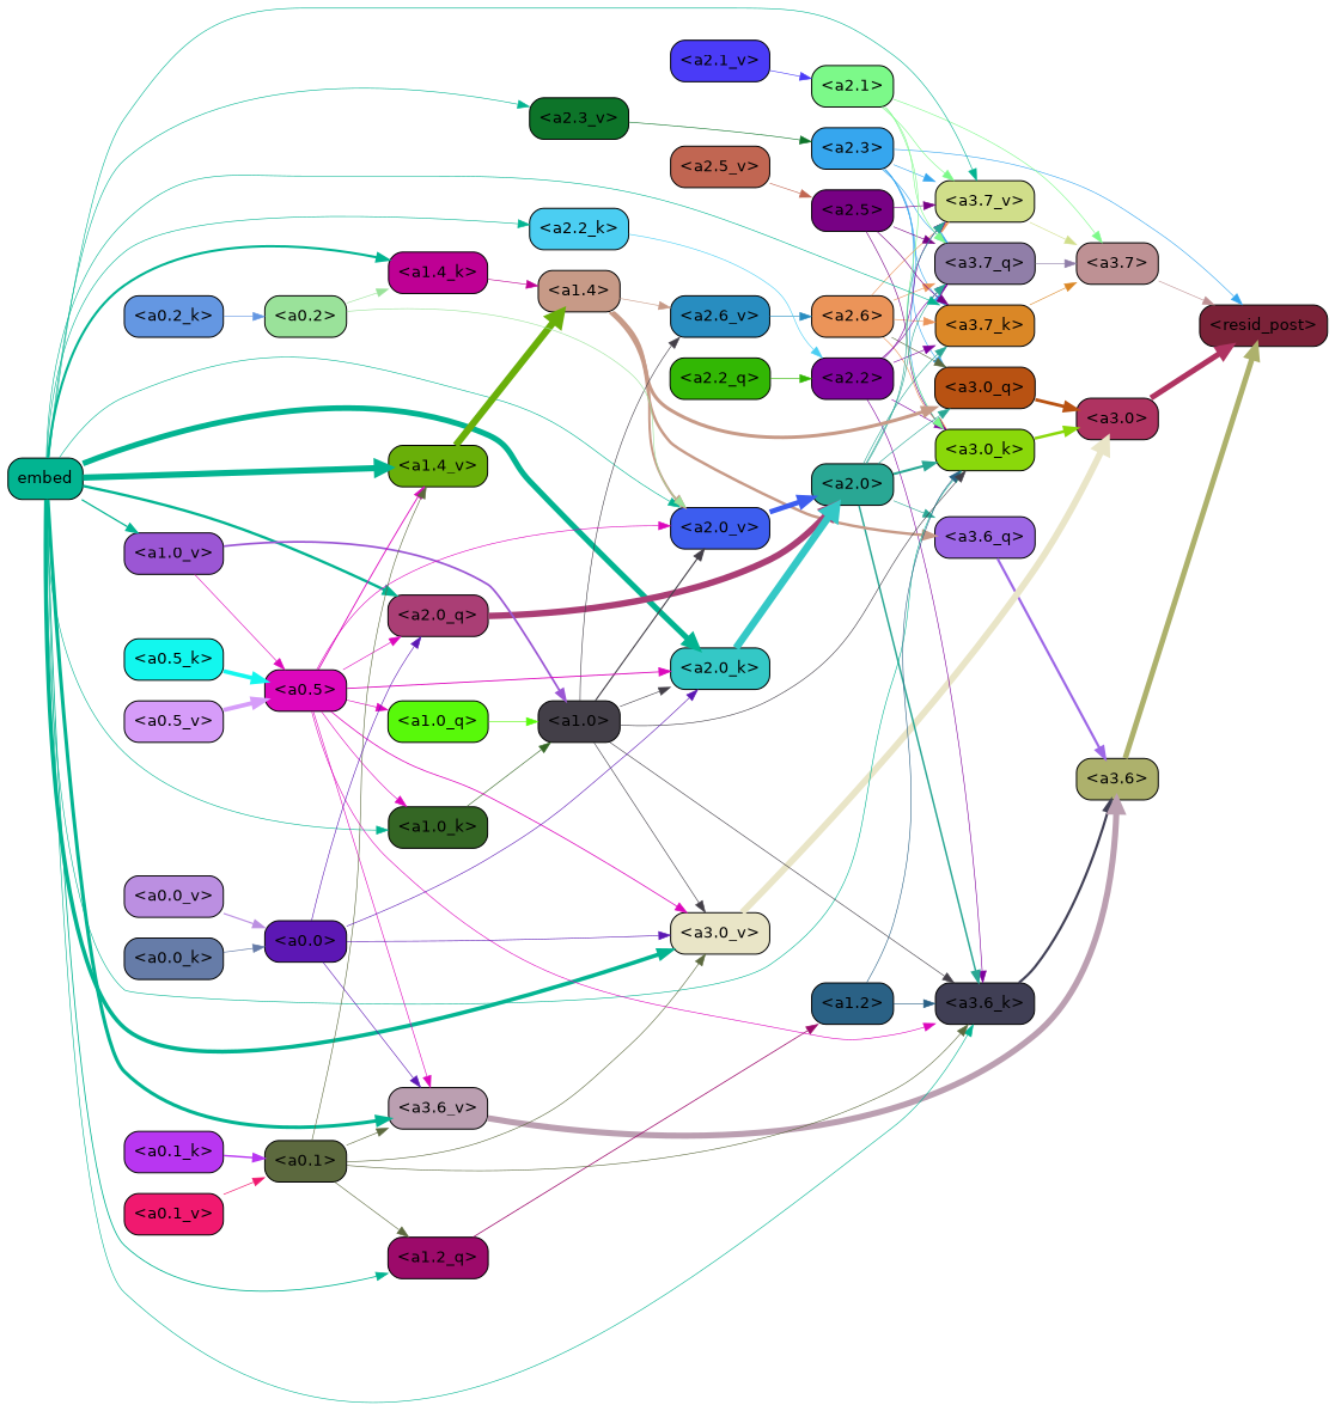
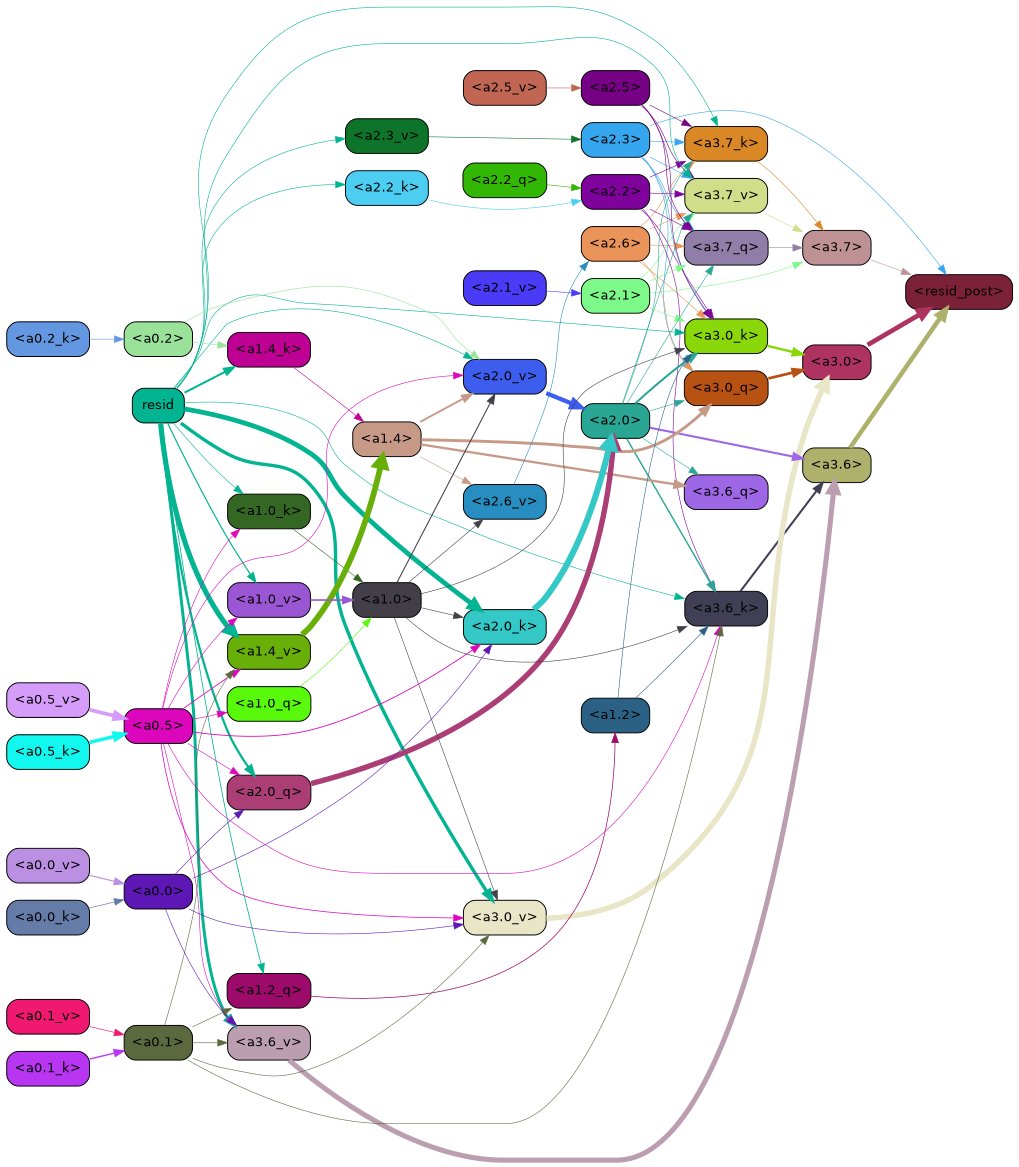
  strict digraph {
    rankdir=LR
    splines=true
    node [color=black fontname=Helvetica shape=box style="filled, rounded"]
    edge [color="#02b491" penwidth=0.6]
    "<a3.7>" [fillcolor="#be9194"]
    "<resid_post>" [fillcolor="#7b2238"]
    "<a3.6>" [fillcolor="#adb16c"]
    "<a3.0>" [fillcolor="#af3361"]
    "<a2.3>" [fillcolor="#36a6ee"]
    "<a3.7_q>" [fillcolor="#907ea8"]
    "<a3.0_q>" [fillcolor="#b85212"]
    "<a3.7_k>" [fillcolor="#da8726"]
    "<a3.0_k>" [fillcolor="#8ad80a"]
    "<a3.7_v>" [fillcolor="#d0de8a"]
    "<a3.6_q>" [fillcolor="#9d67e6"]
    "<a3.6_k>" [fillcolor="#403f55"]
    "<a3.6_v>" [fillcolor="#bb9fb1"]
    "<a3.0_v>" [fillcolor="#e9e5c7"]
    "<a2.6>" [fillcolor="#eb9459"]
    "<a2.5>" [fillcolor="#770184"]
    "<a2.2>" [fillcolor="#7f029d"]
    "<a2.1>" [fillcolor="#7cf989"]
    "<a2.0>" [fillcolor="#29a794"]
    "<a1.4>" [fillcolor="#c79a87"]
    "<a2.6_v>" [fillcolor="#288dc0"]
    "<a2.0_v>" [fillcolor="#3d5def"]
-   embed [fillcolor="#02b491"]
+   embed [fillcolor="#02b491" label=resid]
    "<a2.0_q>" [fillcolor="#aa3e75"]
    "<a2.2_k>" [fillcolor="#4bcef2"]
    "<a2.0_k>" [fillcolor="#34c8c6"]
    "<a2.3_v>" [fillcolor="#0d7429"]
    "<a1.2_q>" [fillcolor="#9c0a6a"]
    "<a1.4_k>" [fillcolor="#be0094"]
    "<a1.0_k>" [fillcolor="#346624"]
    "<a1.4_v>" [fillcolor="#69af09"]
    "<a1.0_v>" [fillcolor="#9b56d4"]
    "<a1.2>" [fillcolor="#2a6185"]
    "<a1.0>" [fillcolor="#433f48"]
    "<a0.5>" [fillcolor="#dc07bc"]
    "<a1.0_q>" [fillcolor="#58f90a"]
    "<a0.1>" [fillcolor="#5c693e"]
    "<a0.0>" [fillcolor="#5c17b4"]
    "<a2.2_q>" [fillcolor="#32b704"]
    "<a2.5_v>" [fillcolor="#c16652"]
    "<a2.1_v>" [fillcolor="#4a3bf7"]
    "<a0.2>" [fillcolor="#9ae29a"]
    "<a0.5_k>" [fillcolor="#12f7ee"]
    "<a0.2_k>" [fillcolor="#6497e2"]
    "<a0.1_k>" [fillcolor="#b836f1"]
    "<a0.0_k>" [fillcolor="#667ca8"]
    "<a0.5_v>" [fillcolor="#d69cf9"]
    "<a0.1_v>" [fillcolor="#f0196f"]
    "<a0.0_v>" [fillcolor="#bb8fe1"]
    "<a3.7>" -> "<resid_post>" [color="#be9194"]
    "<a3.6>" -> "<resid_post>" [color="#adb16c" penwidth=4.7534414529800415]
    "<a3.0>" -> "<resid_post>" [color="#af3361" penwidth=4.898576855659485]
    "<a2.3>" -> "<resid_post>" [color="#36a6ee"]
    "<a2.3>" -> "<a3.7_q>" [color="#36a6ee"]
    "<a2.3>" -> "<a3.0_q>" [color="#36a6ee"]
    "<a2.3>" -> "<a3.7_k>" [color="#36a6ee"]
    "<a2.3>" -> "<a3.0_k>" [color="#36a6ee"]
    "<a2.3>" -> "<a3.7_v>" [color="#36a6ee"]
    "<a3.7_q>" -> "<a3.7>" [color="#907ea8"]
    "<a3.0_q>" -> "<a3.0>" [color="#b85212" penwidth=2.870753765106201]
    "<a3.7_k>" -> "<a3.7>" [color="#da8726"]
    "<a3.0_k>" -> "<a3.0>" [color="#8ad80a" penwidth=2.520303964614868]
    "<a3.7_v>" -> "<a3.7>" [color="#d0de8a"]
-   "<a3.6_q>" -> "<a3.6>" [color="#9d67e6" penwidth=2.160832464694977]
+   "<a2.0>" -> "<a3.6>" [color="#9d67e6" penwidth=2.160832464694977]
    "<a3.6_k>" -> "<a3.6>" [color="#403f55" penwidth=2.13908451795578]
    "<a3.6_v>" -> "<a3.6>" [color="#bb9fb1" penwidth=5.297133803367615]
    "<a3.0_v>" -> "<a3.0>" [color="#e9e5c7" penwidth=5.680712580680847]
    "<a2.6>" -> "<a3.7_q>" [color="#eb9459"]
-   "<a2.6>" -> "<a3.0_q>" [color="#5c693e"]
+   "<a2.6>" -> "<a3.0_q>" [color="#eb9459"]
    "<a2.6>" -> "<a3.7_k>" [color="#eb9459"]
    "<a2.6>" -> "<a3.0_k>" [color="#eb9459"]
    "<a2.6>" -> "<a3.7_v>" [color="#eb9459"]
    "<a2.5>" -> "<a3.7_q>" [color="#770184"]
    "<a2.5>" -> "<a3.7_k>" [color="#770184"]
    "<a2.5>" -> "<a3.0_k>" [color="#770184"]
    "<a2.5>" -> "<a3.7_v>" [color="#770184"]
    "<a2.2>" -> "<a3.7_q>" [color="#7f029d"]
    "<a2.2>" -> "<a3.7_k>" [color="#7f029d"]
    "<a2.2>" -> "<a3.0_k>" [color="#7f029d"]
    "<a2.2>" -> "<a3.7_v>" [color="#7f029d"]
    "<a2.2>" -> "<a3.6_k>" [color="#7f029d"]
    "<a2.1>" -> "<a3.7>" [color="#7cf989"]
    "<a2.1>" -> "<a3.7_q>" [color="#7cf989"]
    "<a2.1>" -> "<a3.0_k>" [color="#7cf989"]
    "<a2.1>" -> "<a3.7_v>" [color="#7cf989"]
    "<a2.0>" -> "<a3.7_q>" [color="#29a794"]
    "<a2.0>" -> "<a3.0_q>" [color="#29a794"]
    "<a2.0>" -> "<a3.7_k>" [color="#29a794"]
    "<a2.0>" -> "<a3.0_k>" [color="#29a794" penwidth=2.095262974500656]
    "<a2.0>" -> "<a3.7_v>" [color="#29a794"]
    "<a2.0>" -> "<a3.6_q>" [color="#29a794"]
    "<a2.0>" -> "<a3.6_k>" [color="#29a794" penwidth=1.4807794839143753]
    "<a1.4>" -> "<a3.0_q>" [color="#c79a87" penwidth=3.0341034531593323]
    "<a1.4>" -> "<a3.6_q>" [color="#c79a87" penwidth=2.425799250602722]
    "<a1.4>" -> "<a2.6_v>" [color="#c79a87"]
    "<a1.4>" -> "<a2.0_v>" [color="#c79a87" penwidth=2.007302835583687]
    "<a2.6_v>" -> "<a2.6>" [color="#288dc0"]
    "<a2.0_v>" -> "<a2.0>" [color="#3d5def" penwidth=4.422677040100098]
    embed -> "<a3.7_k>"
    embed -> "<a3.0_k>"
    embed -> "<a3.7_v>"
    embed -> "<a3.6_k>"
    embed -> "<a3.6_v>" [penwidth=3.067279100418091]
    embed -> "<a3.0_v>" [penwidth=3.5202720761299133]
    embed -> "<a2.0_v>"
    embed -> "<a2.0_q>" [penwidth=2.339468687772751]
    embed -> "<a2.2_k>"
    embed -> "<a2.0_k>" [penwidth=4.9759310483932495]
    embed -> "<a2.3_v>"
    embed -> "<a1.2_q>" [penwidth=0.8262195587158203]
    embed -> "<a1.4_k>" [penwidth=2.0715588331222534]
    embed -> "<a1.0_k>"
    embed -> "<a1.4_v>" [penwidth=5.3763720989227295]
    embed -> "<a1.0_v>" [penwidth=1.232791244983673]
    "<a2.0_q>" -> "<a2.0>" [color="#aa3e75" penwidth=5.606565475463867]
    "<a2.2_k>" -> "<a2.2>" [color="#4bcef2"]
    "<a2.0_k>" -> "<a2.0>" [color="#34c8c6" penwidth=6.344284534454346]
    "<a2.3_v>" -> "<a2.3>" [color="#0d7429"]
    "<a1.2_q>" -> "<a1.2>" [color="#9c0a6a" penwidth=0.7570515871047974]
    "<a1.4_k>" -> "<a1.4>" [color="#be0094"]
    "<a1.0_k>" -> "<a1.0>" [color="#346624"]
    "<a1.4_v>" -> "<a1.4>" [color="#69af09" penwidth=6.0194467306137085]
    "<a1.0_v>" -> "<a1.0>" [color="#9b56d4" penwidth=1.738280937075615]
    "<a1.2>" -> "<a3.0_k>" [color="#2a6185"]
    "<a1.2>" -> "<a3.6_k>" [color="#2a6185"]
    "<a1.0>" -> "<a3.0_k>" [color="#433f48"]
    "<a1.0>" -> "<a3.6_k>" [color="#433f48"]
    "<a1.0>" -> "<a3.0_v>" [color="#433f48"]
    "<a1.0>" -> "<a2.6_v>" [color="#433f48"]
    "<a1.0>" -> "<a2.0_v>" [color="#433f48" penwidth=1.0943371653556824]
    "<a1.0>" -> "<a2.0_k>" [color="#433f48"]
    "<a0.5>" -> "<a3.6_k>" [color="#dc07bc"]
    "<a0.5>" -> "<a3.6_v>" [color="#dc07bc"]
    "<a0.5>" -> "<a3.0_v>" [color="#dc07bc" penwidth=0.764040544629097]
    "<a0.5>" -> "<a2.0_v>" [color="#dc07bc"]
    "<a0.5>" -> "<a2.0_q>" [color="#dc07bc"]
    "<a0.5>" -> "<a2.0_k>" [color="#dc07bc" penwidth=0.8956001400947571]
    "<a0.5>" -> "<a1.0_k>" [color="#dc07bc"]
    "<a0.5>" -> "<a1.4_v>" [color="#dc07bc" penwidth=0.8774083852767944]
-   "<a1.0_v>" -> "<a0.5>" [color="#dc07bc"]
+   "<a0.5>" -> "<a1.0_v>" [color="#dc07bc"]
    "<a0.5>" -> "<a1.0_q>" [color="#dc07bc"]
    "<a1.0_q>" -> "<a1.0>" [color="#58f90a"]
    "<a0.1>" -> "<a3.6_k>" [color="#5c693e"]
    "<a0.1>" -> "<a3.6_v>" [color="#5c693e"]
    "<a0.1>" -> "<a3.0_v>" [color="#5c693e"]
    "<a0.1>" -> "<a1.2_q>" [color="#5c693e"]
    "<a0.1>" -> "<a1.4_v>" [color="#5c693e"]
    "<a0.0>" -> "<a3.6_v>" [color="#5c17b4"]
    "<a0.0>" -> "<a3.0_v>" [color="#5c17b4"]
    "<a0.0>" -> "<a2.0_q>" [color="#5c17b4"]
    "<a0.0>" -> "<a2.0_k>" [color="#5c17b4"]
    "<a2.2_q>" -> "<a2.2>" [color="#32b704"]
    "<a2.5_v>" -> "<a2.5>" [color="#c16652"]
    "<a2.1_v>" -> "<a2.1>" [color="#4a3bf7"]
    "<a0.2>" -> "<a2.0_v>" [color="#9ae29a"]
    "<a0.2>" -> "<a1.4_k>" [color="#9ae29a"]
    "<a0.5_k>" -> "<a0.5>" [color="#12f7ee" penwidth=3.607769437134266]
    "<a0.2_k>" -> "<a0.2>" [color="#6497e2"]
    "<a0.1_k>" -> "<a0.1>" [color="#b836f1" penwidth=1.4202113151550293]
    "<a0.0_k>" -> "<a0.0>" [color="#667ca8" penwidth=0.6857404708862305]
    "<a0.5_v>" -> "<a0.5>" [color="#d69cf9" penwidth=3.7962711341679096]
    "<a0.1_v>" -> "<a0.1>" [color="#f0196f" penwidth=0.6802752017974854]
    "<a0.0_v>" -> "<a0.0>" [color="#bb8fe1" penwidth=1.1918113231658936]
  }
